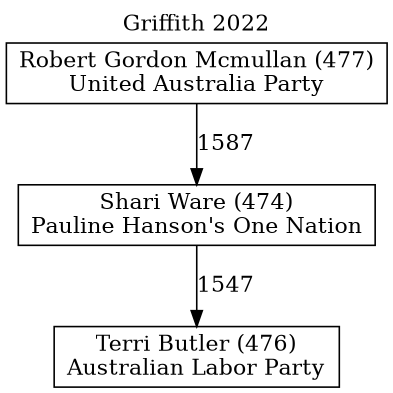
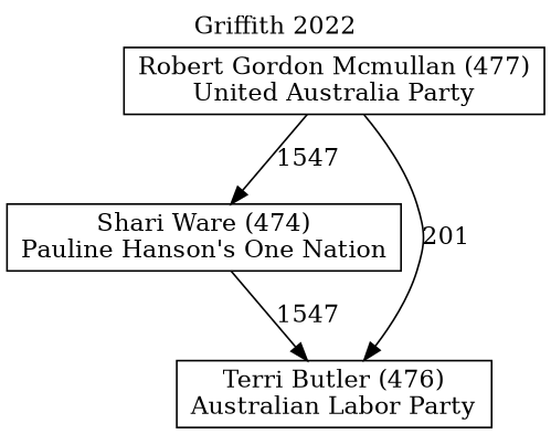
  digraph {
    label="Griffith 2022"
    labelloc=t
    mclimit=10
    node [shape=box]
    n1 [label="Shari Ware (474)\nPauline Hanson's One Nation"]
    n2 [label="Terri Butler (476)\nAustralian Labor Party"]
    n3 [label="Robert Gordon Mcmullan (477)\nUnited Australia Party"]
    n1 -> n2 [label=1547]
-   n3 -> n1 [label=1587]
+   n3 -> n1 [label=1547]
+   n3 -> n2 [label=201]
  }
